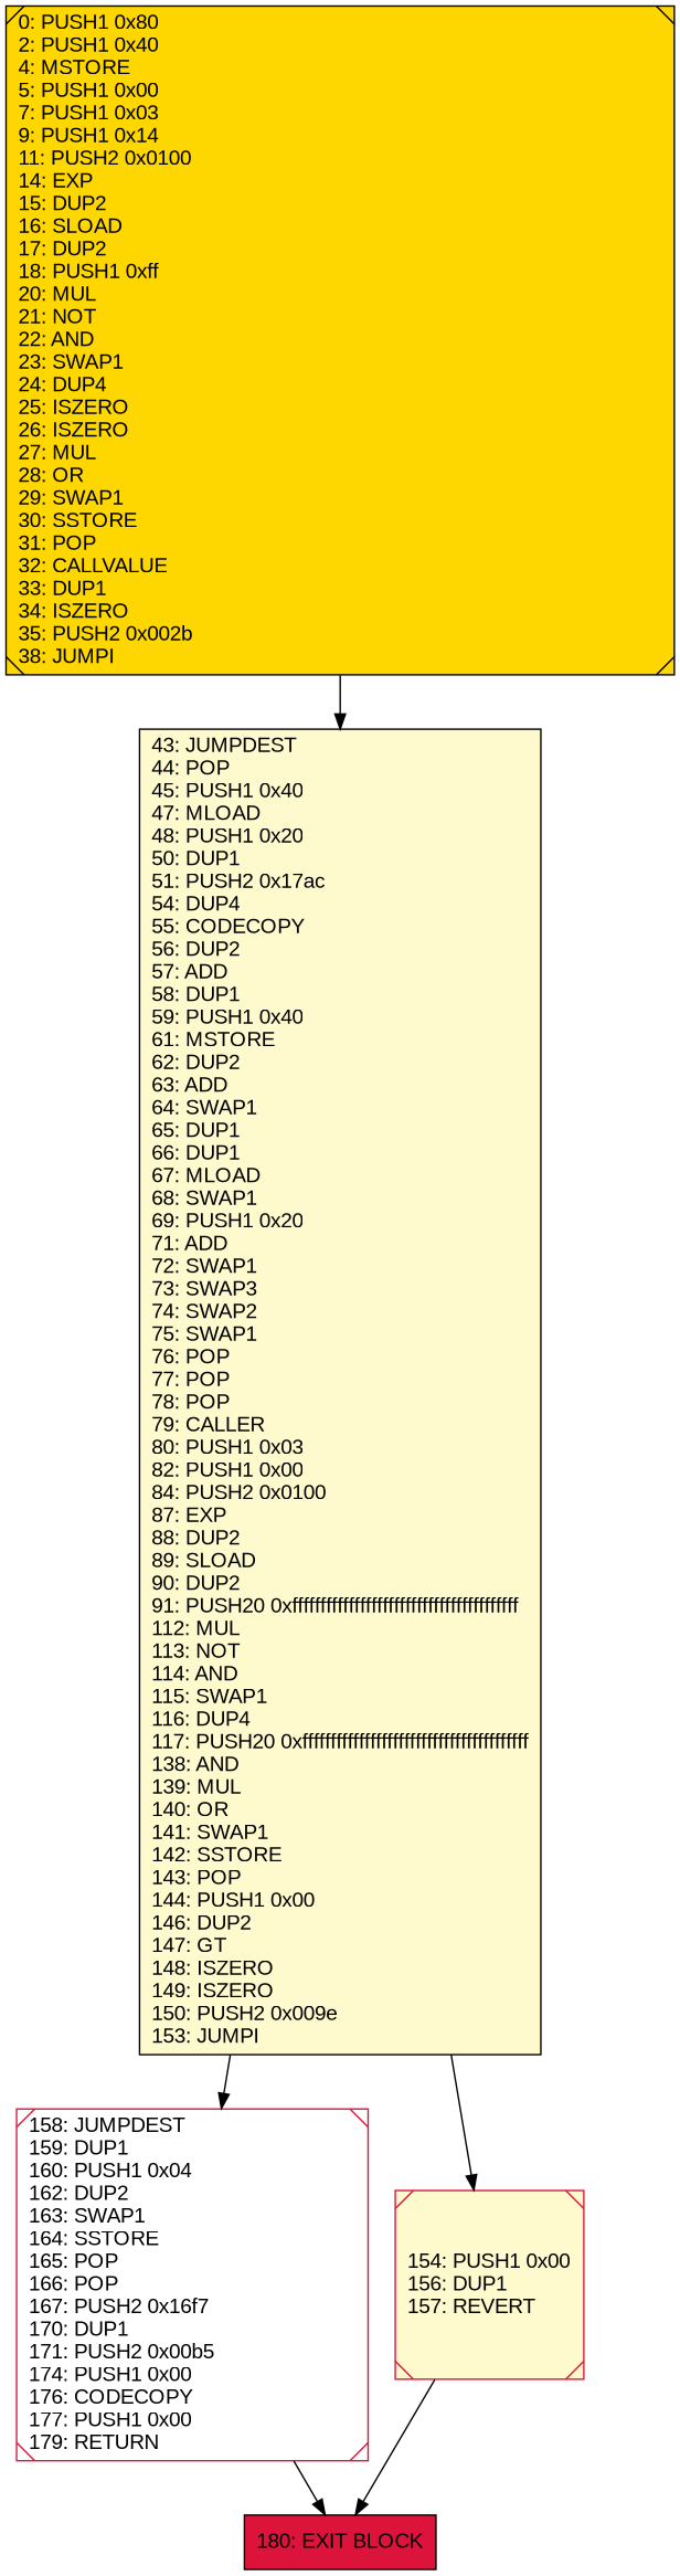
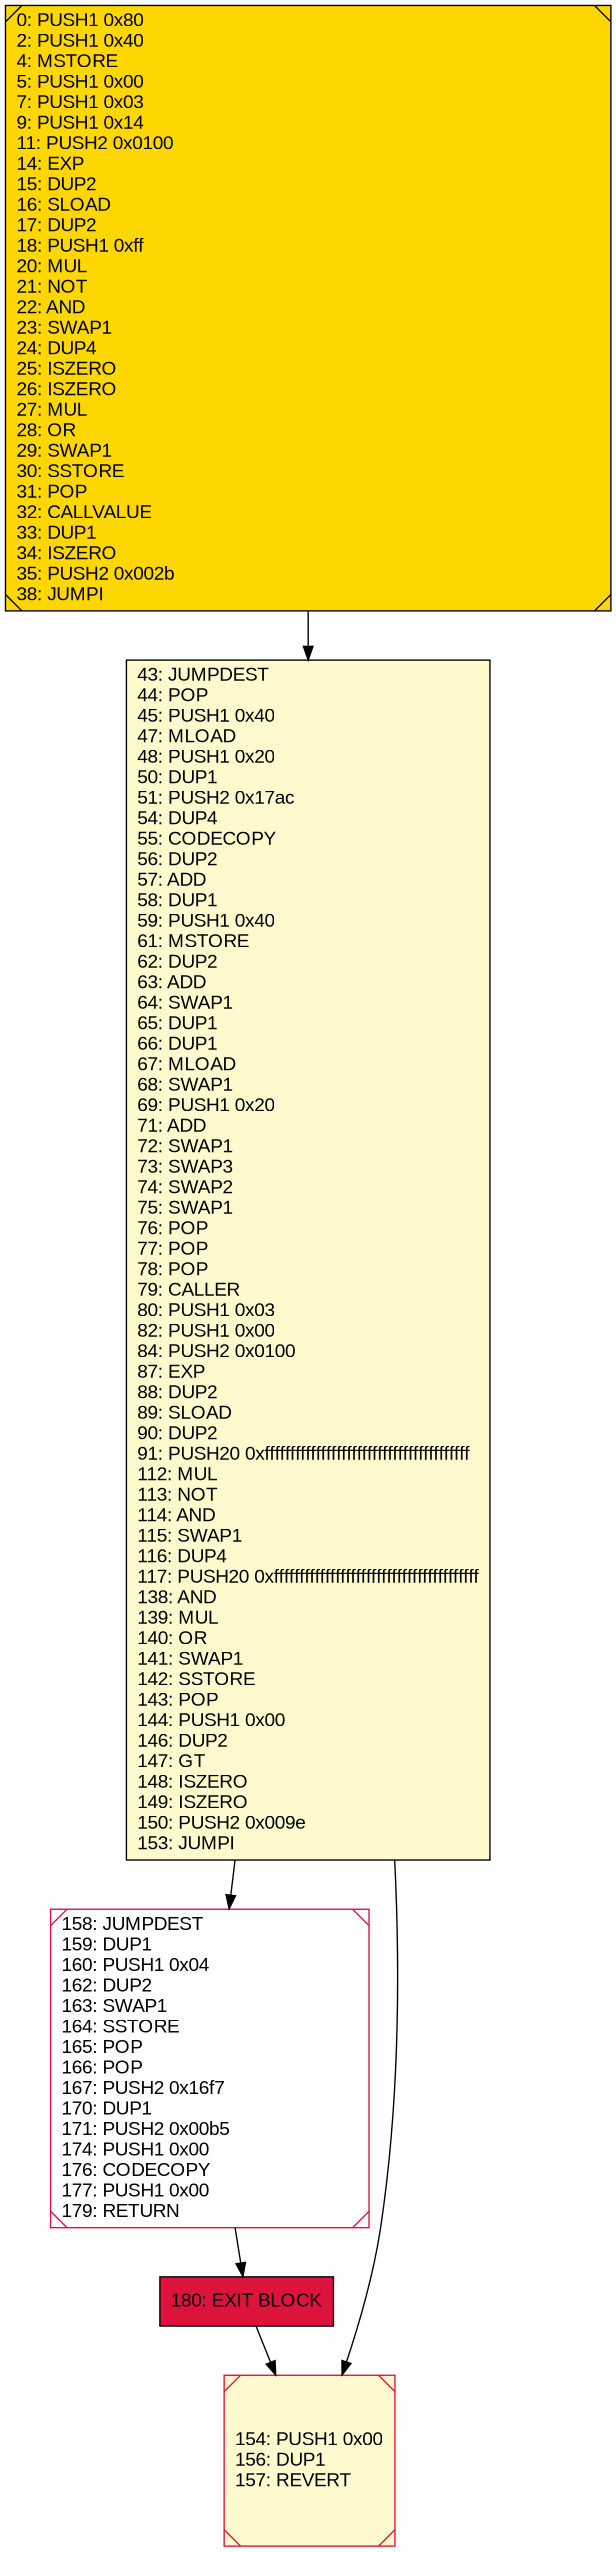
  digraph {
    rankdir=UD
    node [color=black fillcolor=lemonchiffon fontcolor=black fontname=arial shape=Msquare style=filled]
    n1 [label="43: JUMPDEST\l44: POP\l45: PUSH1 0x40\l47: MLOAD\l48: PUSH1 0x20\l50: DUP1\l51: PUSH2 0x17ac\l54: DUP4\l55: CODECOPY\l56: DUP2\l57: ADD\l58: DUP1\l59: PUSH1 0x40\l61: MSTORE\l62: DUP2\l63: ADD\l64: SWAP1\l65: DUP1\l66: DUP1\l67: MLOAD\l68: SWAP1\l69: PUSH1 0x20\l71: ADD\l72: SWAP1\l73: SWAP3\l74: SWAP2\l75: SWAP1\l76: POP\l77: POP\l78: POP\l79: CALLER\l80: PUSH1 0x03\l82: PUSH1 0x00\l84: PUSH2 0x0100\l87: EXP\l88: DUP2\l89: SLOAD\l90: DUP2\l91: PUSH20 0xffffffffffffffffffffffffffffffffffffffff\l112: MUL\l113: NOT\l114: AND\l115: SWAP1\l116: DUP4\l117: PUSH20 0xffffffffffffffffffffffffffffffffffffffff\l138: AND\l139: MUL\l140: OR\l141: SWAP1\l142: SSTORE\l143: POP\l144: PUSH1 0x00\l146: DUP2\l147: GT\l148: ISZERO\l149: ISZERO\l150: PUSH2 0x009e\l153: JUMPI\l" shape=box]
    n2 [color=crimson fillcolor=white label="158: JUMPDEST\l159: DUP1\l160: PUSH1 0x04\l162: DUP2\l163: SWAP1\l164: SSTORE\l165: POP\l166: POP\l167: PUSH2 0x16f7\l170: DUP1\l171: PUSH2 0x00b5\l174: PUSH1 0x00\l176: CODECOPY\l177: PUSH1 0x00\l179: RETURN\l"]
    n3 [color=crimson label="154: PUSH1 0x00\l156: DUP1\l157: REVERT\l"]
    n4 [fillcolor=crimson label="180: EXIT BLOCK\l" shape=box]
    n5 [fillcolor=gold label="0: PUSH1 0x80\l2: PUSH1 0x40\l4: MSTORE\l5: PUSH1 0x00\l7: PUSH1 0x03\l9: PUSH1 0x14\l11: PUSH2 0x0100\l14: EXP\l15: DUP2\l16: SLOAD\l17: DUP2\l18: PUSH1 0xff\l20: MUL\l21: NOT\l22: AND\l23: SWAP1\l24: DUP4\l25: ISZERO\l26: ISZERO\l27: MUL\l28: OR\l29: SWAP1\l30: SSTORE\l31: POP\l32: CALLVALUE\l33: DUP1\l34: ISZERO\l35: PUSH2 0x002b\l38: JUMPI\l"]
    n1 -> n2
    n1 -> n3
    n2 -> n4
-   n3 -> n4
+   n4 -> n3
    n5 -> n1
  }
